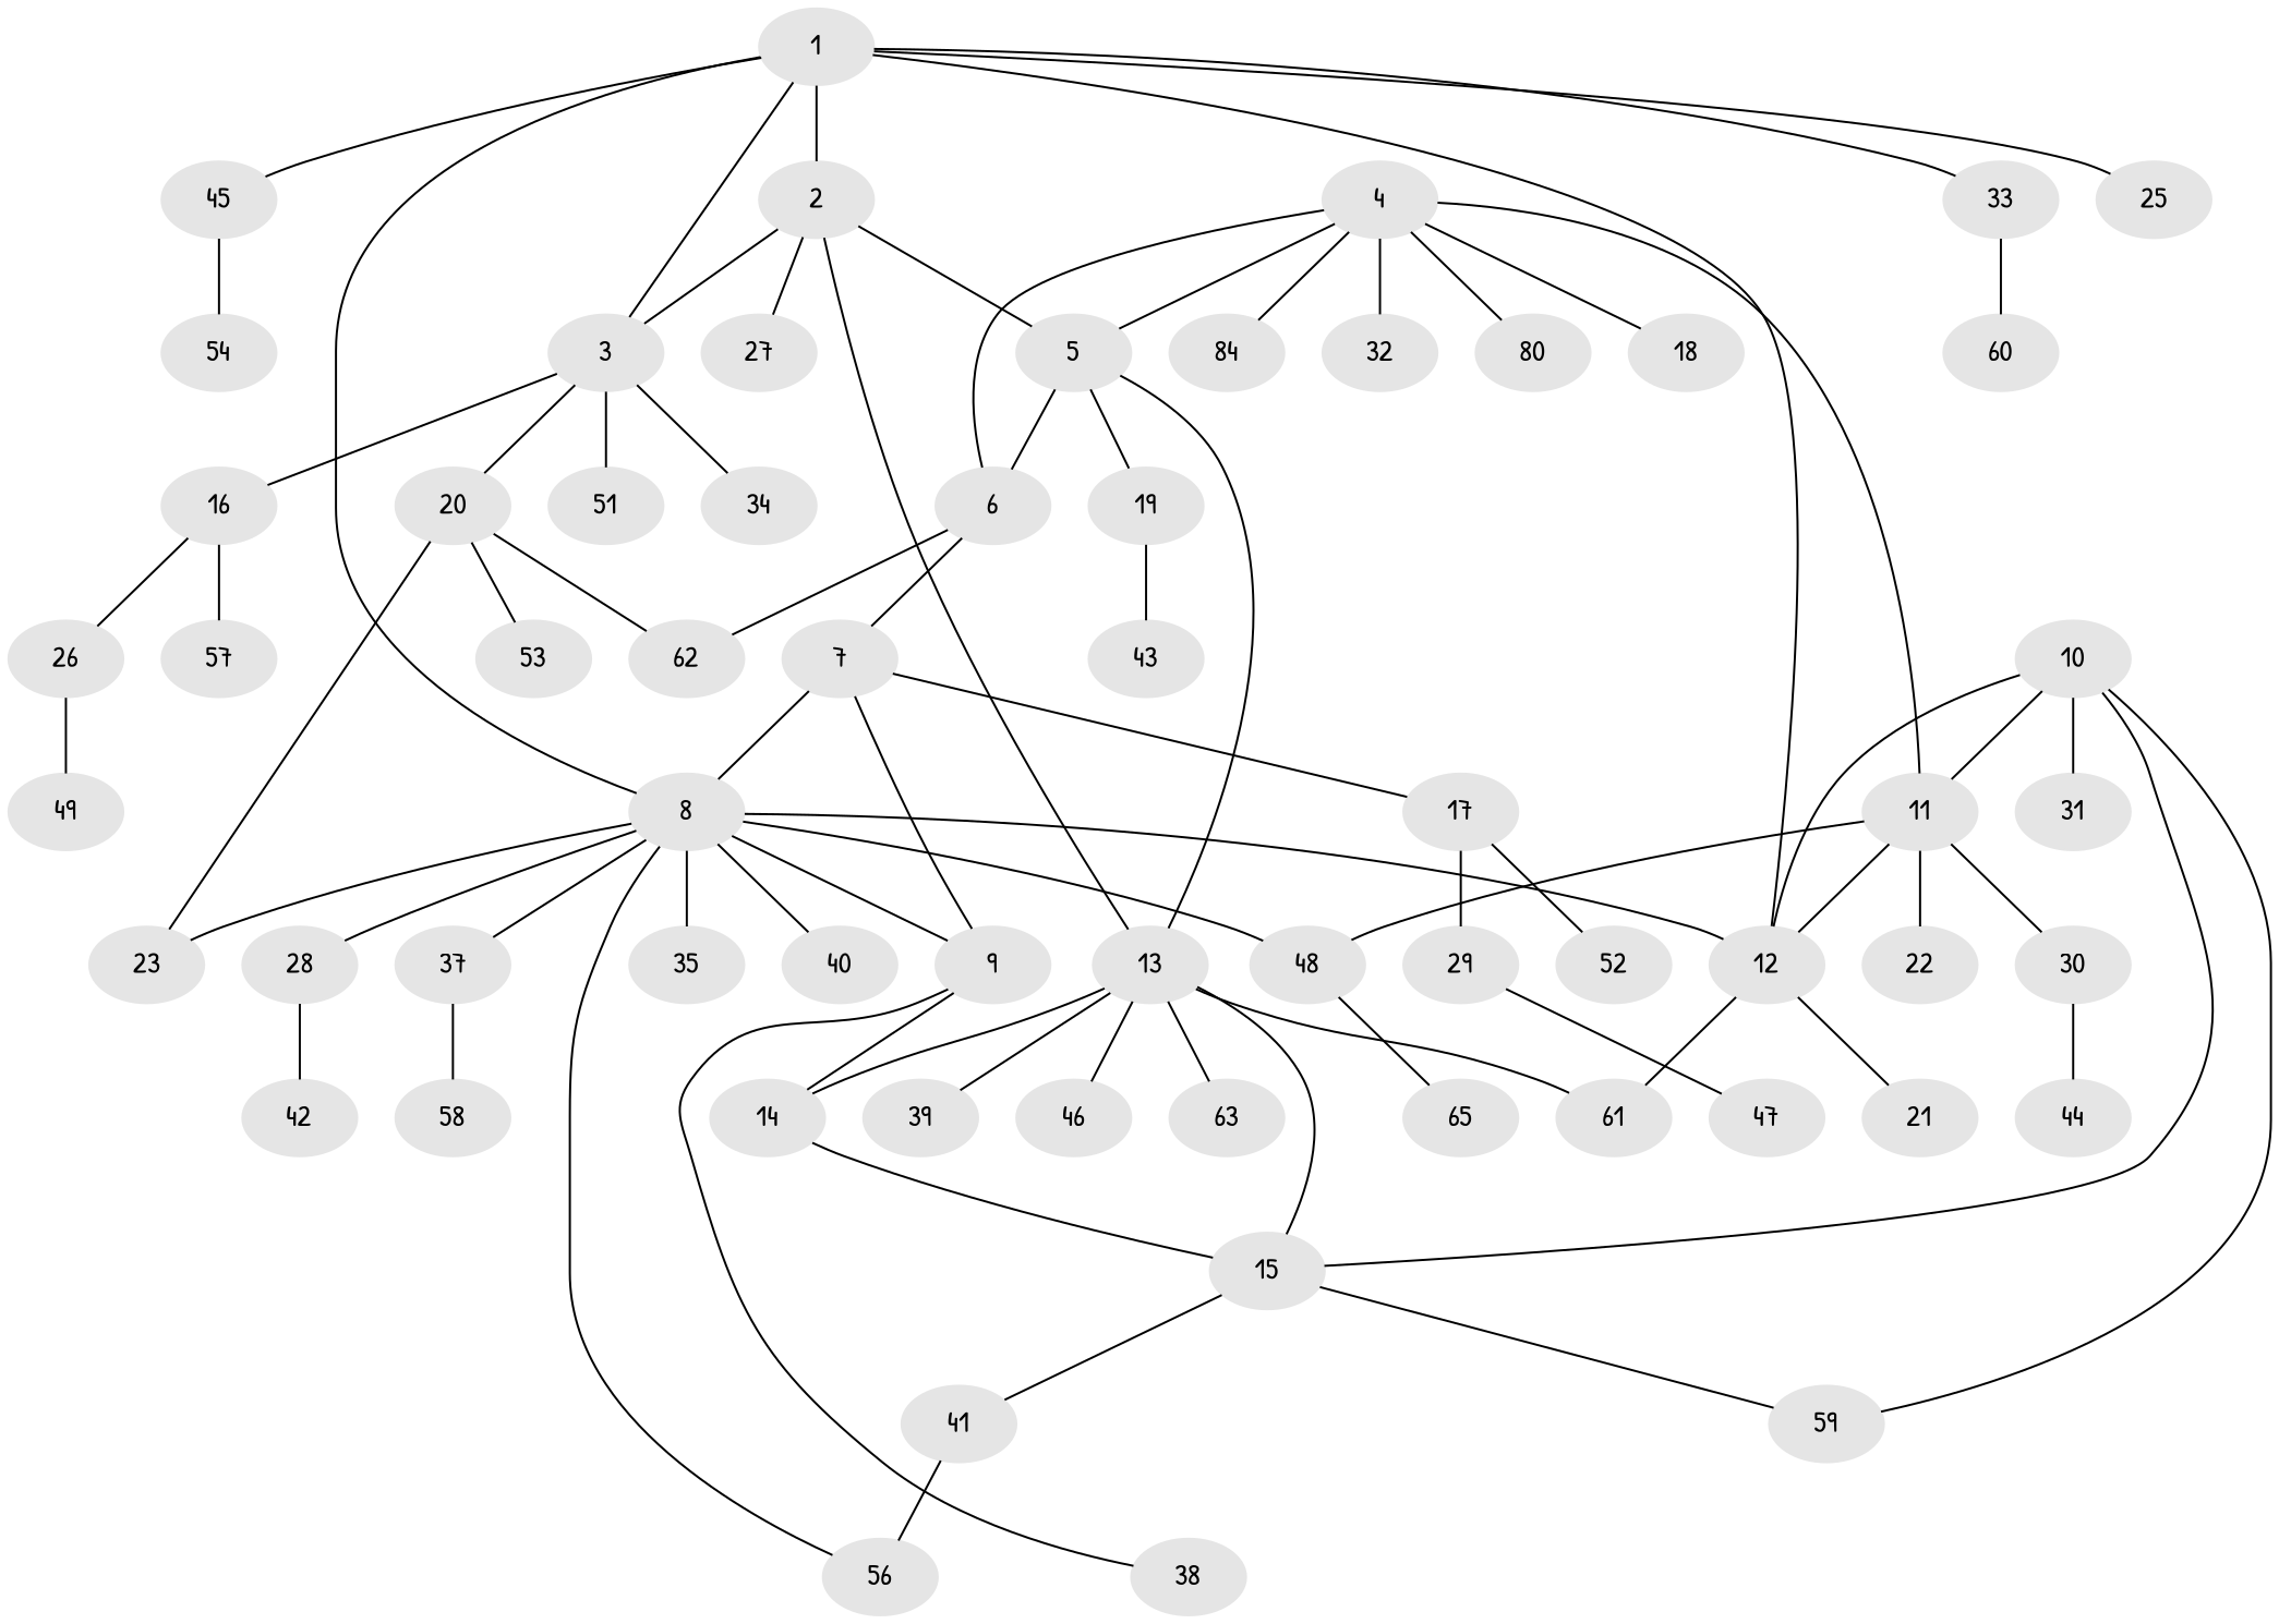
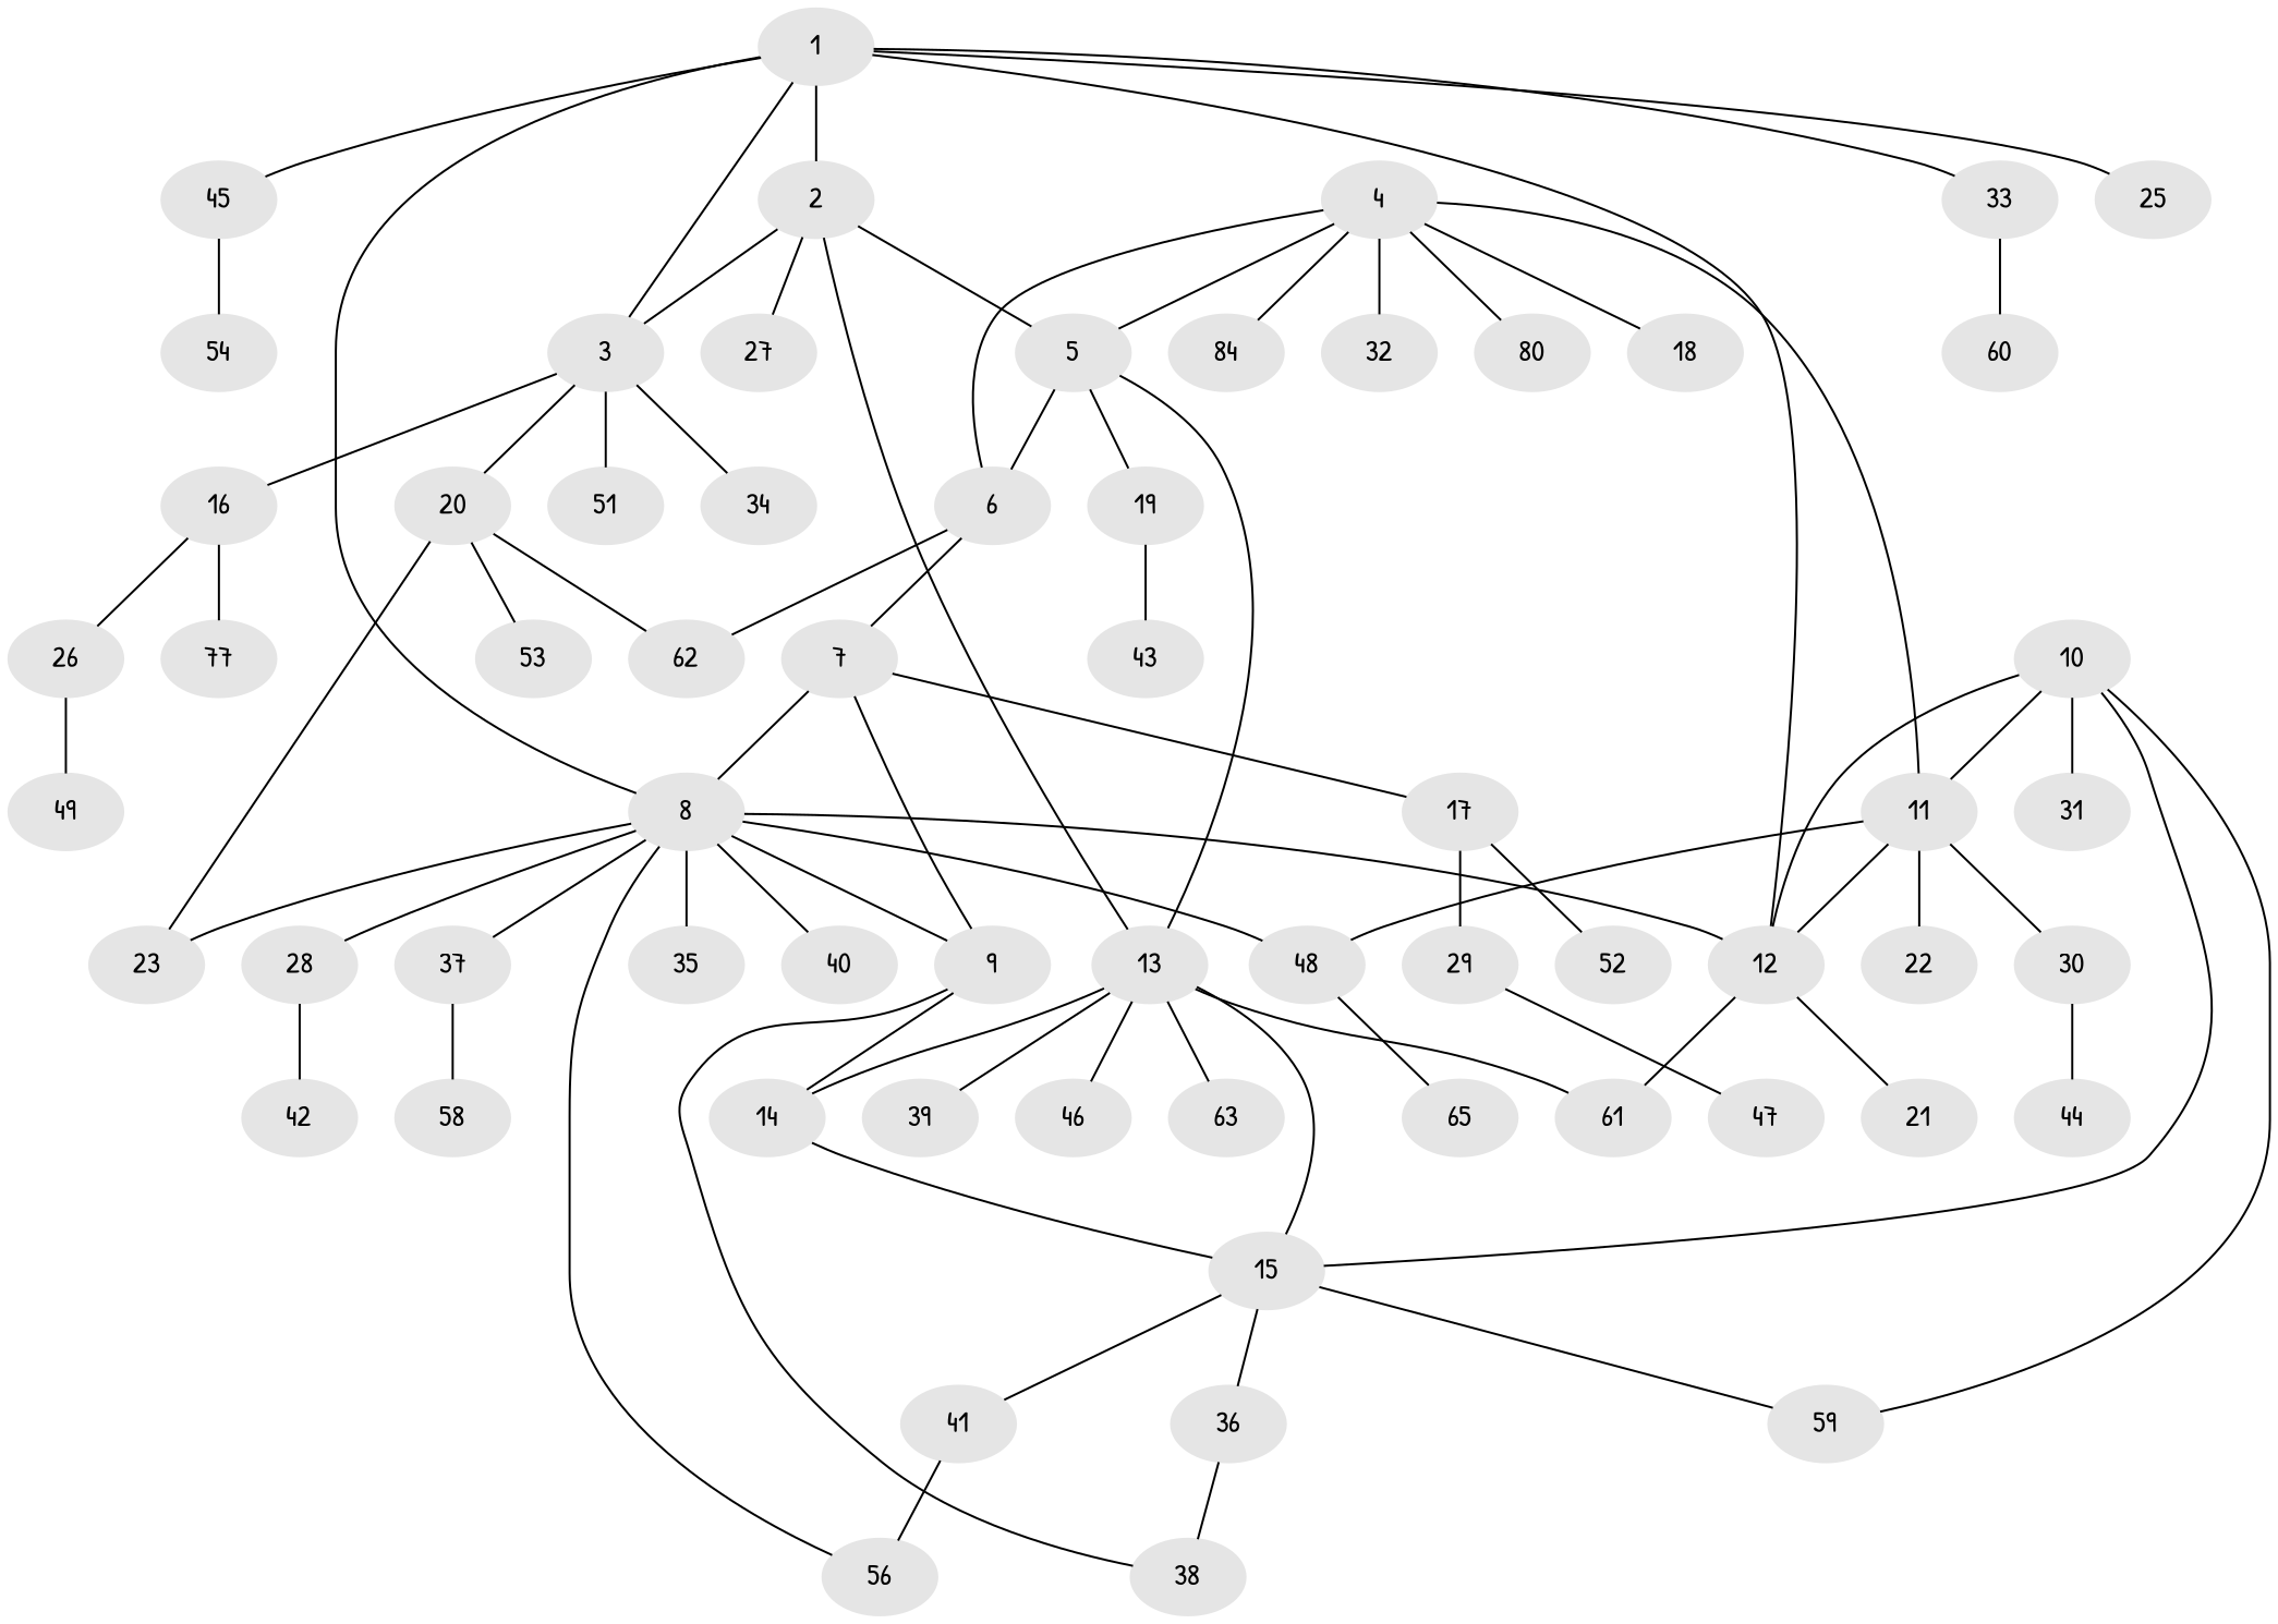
  graph {
    fontname="Patrick Hand"
    node [color=gray90 fontname="Patrick Hand" style=filled]
    edge [fontname="Patrick Hand"]
    1
    2
    3
    8
    12
    25
    33
    45
    5
    13
    27
    16
    20
    34
    51
    9
    23
    28
    35
    37
    40
    48
    56
    21
    61
    60
    54
    6
    19
    14
    15
    39
    46
    63
    26
-   57
+   57 [label=77]
    62
    53
    4
    11
    18
    n42 [label=84]
    32
    n44 [label=80]
    7
    22
    30
    43
    17
    38
    29
    52
    42
    58
    n55 [label=65]
    10
    31
    59
+   36
    41
    44
    49
    47
    1 -- 2
    1 -- 3
    1 -- 8
    1 -- 12
    1 -- 25
    1 -- 33
    1 -- 45
    2 -- 3
    2 -- 5
    2 -- 13
    2 -- 27
    3 -- 16
    3 -- 20
    3 -- 34
    3 -- 51
    8 -- 12
    8 -- 9
    8 -- 23
    8 -- 28
    8 -- 35
    8 -- 37
    8 -- 40
    8 -- 48
    8 -- 56
    12 -- 21
    12 -- 61
    33 -- 60
    45 -- 54
    5 -- 13
    5 -- 6
    5 -- 19
    13 -- 61
    13 -- 14
    13 -- 15
    13 -- 39
    13 -- 46
    13 -- 63
    16 -- 26
    16 -- 57
    20 -- 23
    20 -- 62
    20 -- 53
    9 -- 14
    9 -- 38
    28 -- 42
    37 -- 58
    48 -- n55
    6 -- 62
    6 -- 7
    19 -- 43
    14 -- 15
    15 -- 59
+   15 -- 36
    15 -- 41
    26 -- 49
    4 -- 5
    4 -- 6
    4 -- 11
    4 -- 18
    4 -- n42
    4 -- 32
    4 -- n44
    11 -- 12
    11 -- 48
    11 -- 22
    11 -- 30
    7 -- 8
    7 -- 9
    7 -- 17
    30 -- 44
    17 -- 29
    17 -- 52
    29 -- 47
    10 -- 12
    10 -- 15
    10 -- 11
    10 -- 31
    10 -- 59
+   36 -- 38
    41 -- 56
  }
